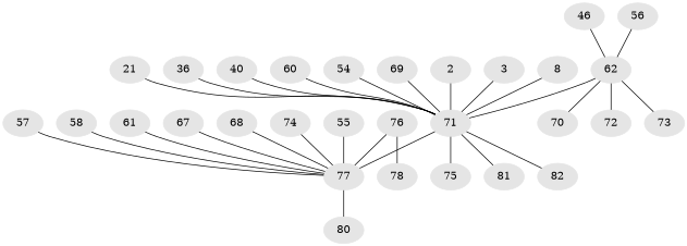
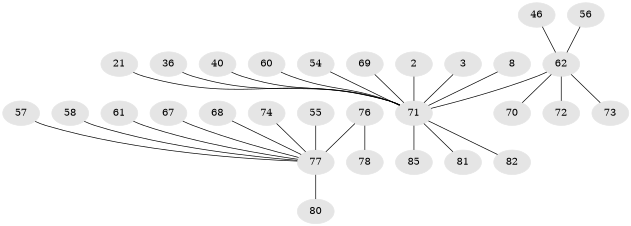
  graph {
    node [color=gray90 style=filled]
    71 [super="+6+12+65+30+54"]
    77 [super="+47+50+66+51+53"]
-   75
+   75 [label=85]
    81
    82
    2
    3
    8
    21
    36
    40
    62 [super="+37"]
    70
    72
    73
    46
    80
    55
    56
    57
    58
    60
    61 [super="+29"]
    n24 [label=54]
    67
    68 [super="+59"]
    69
    78 [super="+35+38+52"]
    74 [super="+44+63"]
    76
-   71 -- 77 [weight=6]
    71 -- 75
    71 -- 81
    71 -- 82
    77 -- 80
    2 -- 71
    3 -- 71
    8 -- 71
    21 -- 71
    36 -- 71
    40 -- 71
    62 -- 71 [weight=4]
    62 -- 70
    62 -- 72
    62 -- 73
    46 -- 62
    55 -- 77
    56 -- 62
    57 -- 77
    58 -- 77
    60 -- 71
    61 -- 77
    n24 -- 71
    67 -- 77
    68 -- 77
    69 -- 71
    74 -- 77
    76 -- 77
    76 -- 78
  }
